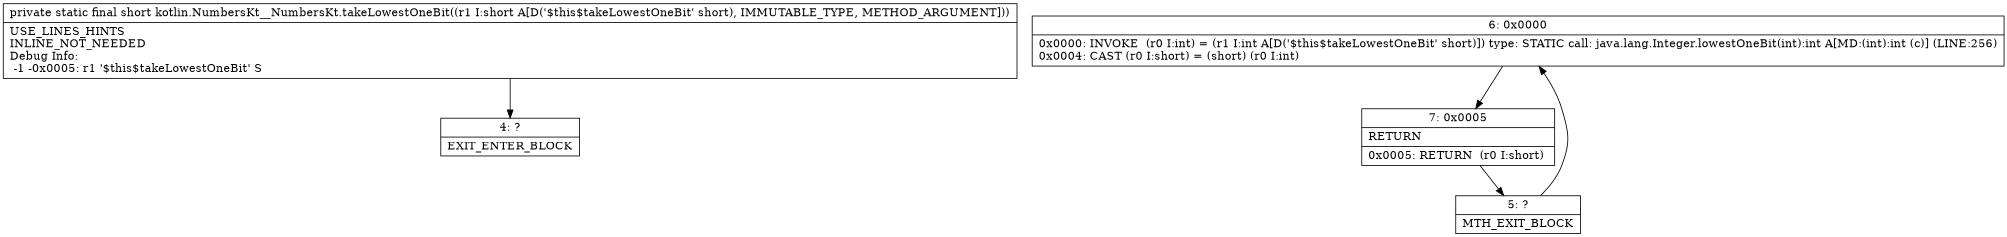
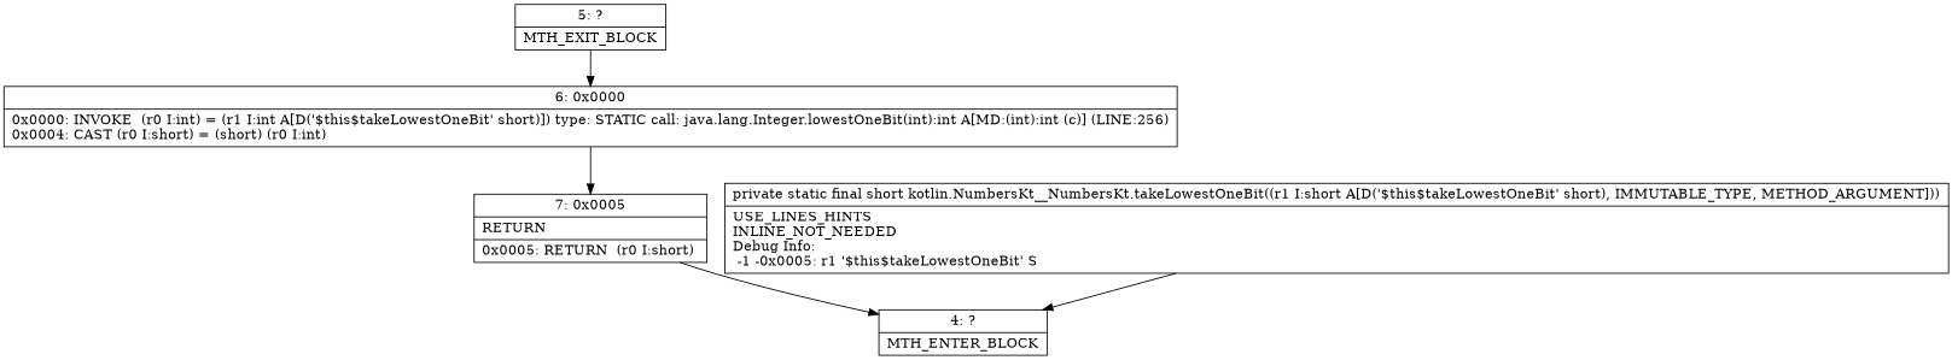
  digraph {
    node [shape=record]
-   n1 [label="{4\:\ ?|EXIT_ENTER_BLOCK\l}"]
+   n1 [label="{4\:\ ?|MTH_ENTER_BLOCK\l}"]
    n2 [label="{6\:\ 0x0000|0x0000: INVOKE  (r0 I:int) = (r1 I:int A[D('$this$takeLowestOneBit' short)]) type: STATIC call: java.lang.Integer.lowestOneBit(int):int A[MD:(int):int (c)] (LINE:256)\l0x0004: CAST (r0 I:short) = (short) (r0 I:int) \l}"]
    n3 [label="{7\:\ 0x0005|RETURN\l|0x0005: RETURN  (r0 I:short) \l}"]
    n4 [label="{5\:\ ?|MTH_EXIT_BLOCK\l}"]
    n5 [label="{private static final short kotlin.NumbersKt__NumbersKt.takeLowestOneBit((r1 I:short A[D('$this$takeLowestOneBit' short), IMMUTABLE_TYPE, METHOD_ARGUMENT]))  | USE_LINES_HINTS\lINLINE_NOT_NEEDED\lDebug Info:\l  \-1 \-0x0005: r1 '$this$takeLowestOneBit' S\l}"]
    n2 -> n3
-   n3 -> n4
+   n3 -> n1
    n4 -> n2
    n5 -> n1
  }
